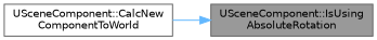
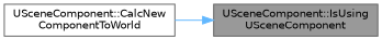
  digraph {
    rankdir=RL
    node [fontname=Helvetica fontsize=10 shape=box style=filled]
-   n1 [color=gray40 fillcolor=grey60 fontcolor=black height=0.2 label="USceneComponent::IsUsing\lAbsoluteRotation" width=0.4]
+   n1 [color=gray40 fillcolor=grey60 fontcolor=black height=0.2 label="USceneComponent::IsUsing\lUSceneComponent" width=0.4]
    n2 [color=grey40 fillcolor=white height=0.2 label="USceneComponent::CalcNew\lComponentToWorld" width=0.4]
    n1 -> n2 [color=steelblue1 dir=back fontname=Helvetica fontsize=10 labelfontname=Helvetica labelfontsize=10 style=solid]
  }
